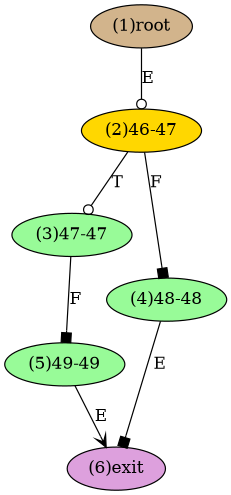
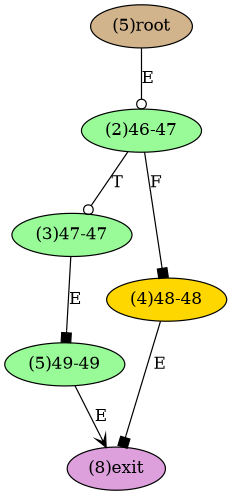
  digraph {
    node [fillcolor=gold style=filled]
    edge [arrowhead=box]
-   n1 [fillcolor=tan label="(1)root"]
-   n2 [label="(2)46-47"]
+   n1 [fillcolor=tan label="(5)root"]
+   n2 [fillcolor=palegreen label="(2)46-47"]
    n3 [fillcolor=palegreen label="(3)47-47"]
-   n4 [fillcolor=palegreen label="(4)48-48"]
+   n4 [label="(4)48-48"]
    n5 [fillcolor=palegreen label="(5)49-49"]
-   n6 [fillcolor=plum label="(6)exit"]
+   n6 [fillcolor=plum label="(8)exit"]
    n1 -> n2 [arrowhead=odot label=E]
    n2 -> n3 [arrowhead=odot label=T]
    n2 -> n4 [label=F]
-   n3 -> n5 [label=F]
+   n3 -> n5 [label=E]
    n4 -> n6 [label=E]
    n5 -> n6 [arrowhead=vee label=E]
  }
